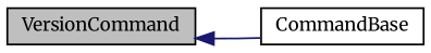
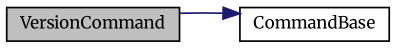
  digraph {
    rankdir=LR
    fontname=Merriweather
    node [color=black fontname=Merriweather fontsize=10 shape=record style=filled]
    n1 [fillcolor=grey75 fontcolor=black height=0.2 label=VersionCommand width=0.4]
    n2 [fillcolor=white height=0.2 label=CommandBase width=0.4]
-   n1 -> n2 [color=midnightblue dir=back fontname=Merriweather fontsize=10 labelfontname=Helvetica labelfontsize=10 style=solid]
+   n2 -> n1 [color=midnightblue dir=back fontname=Merriweather fontsize=10 labelfontname=Helvetica labelfontsize=10 style=solid]
  }
